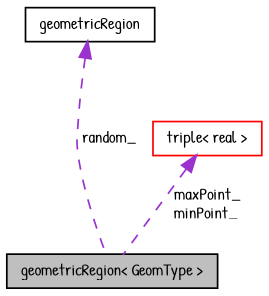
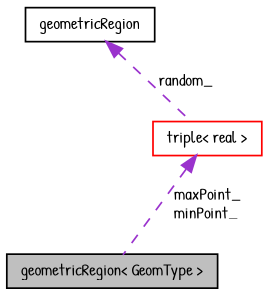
  digraph {
    fontname="Patrick Hand"
    node [color=black fillcolor=white fontname="Patrick Hand" fontsize=10 shape=record style=filled]
    edge [color=darkorchid3 dir=back fontname="Patrick Hand" fontsize=10 labelfontname=Helvetica labelfontsize=10 style=dashed]
    n1 [fillcolor=grey75 fontcolor=black height=0.2 label="geometricRegion\< GeomType \>" width=0.4]
    n2 [color=red height=0.2 label="triple\< real \>" width=0.4]
    n3 [height=0.2 label=geometricRegion width=0.4]
    n2 -> n1 [label=" maxPoint_\nminPoint_"]
-   n3 -> n1 [label=" random_"]
+   n3 -> n2 [label=" random_"]
  }
